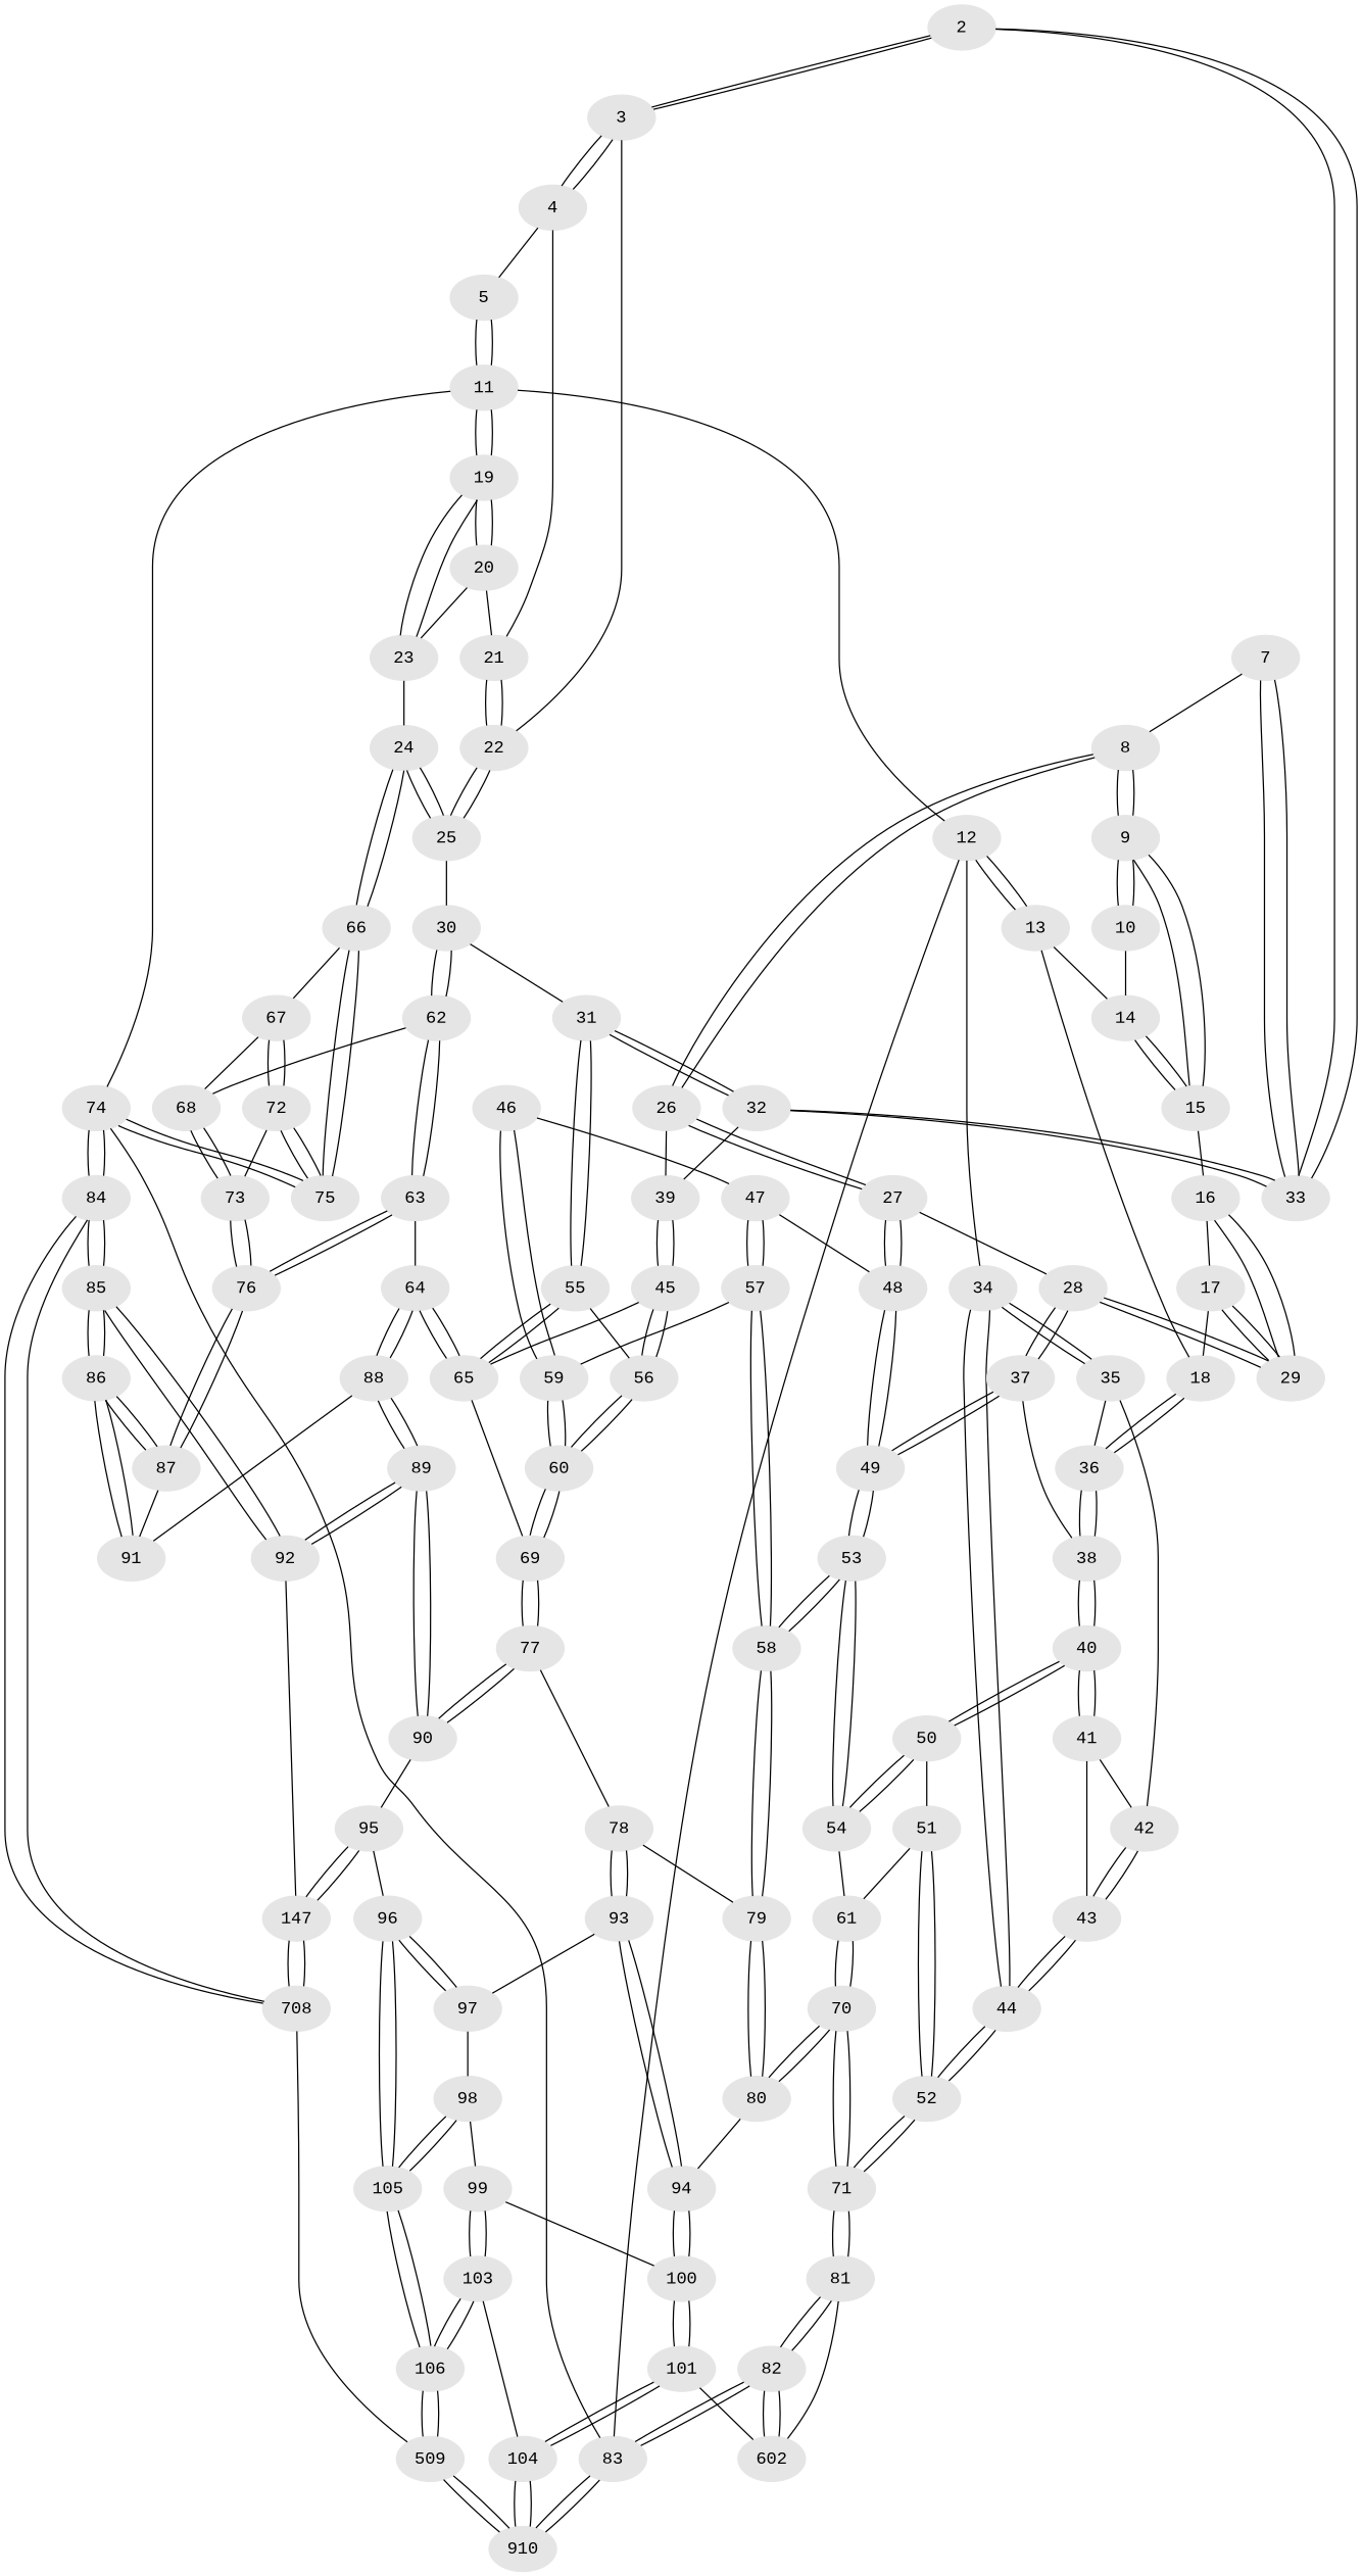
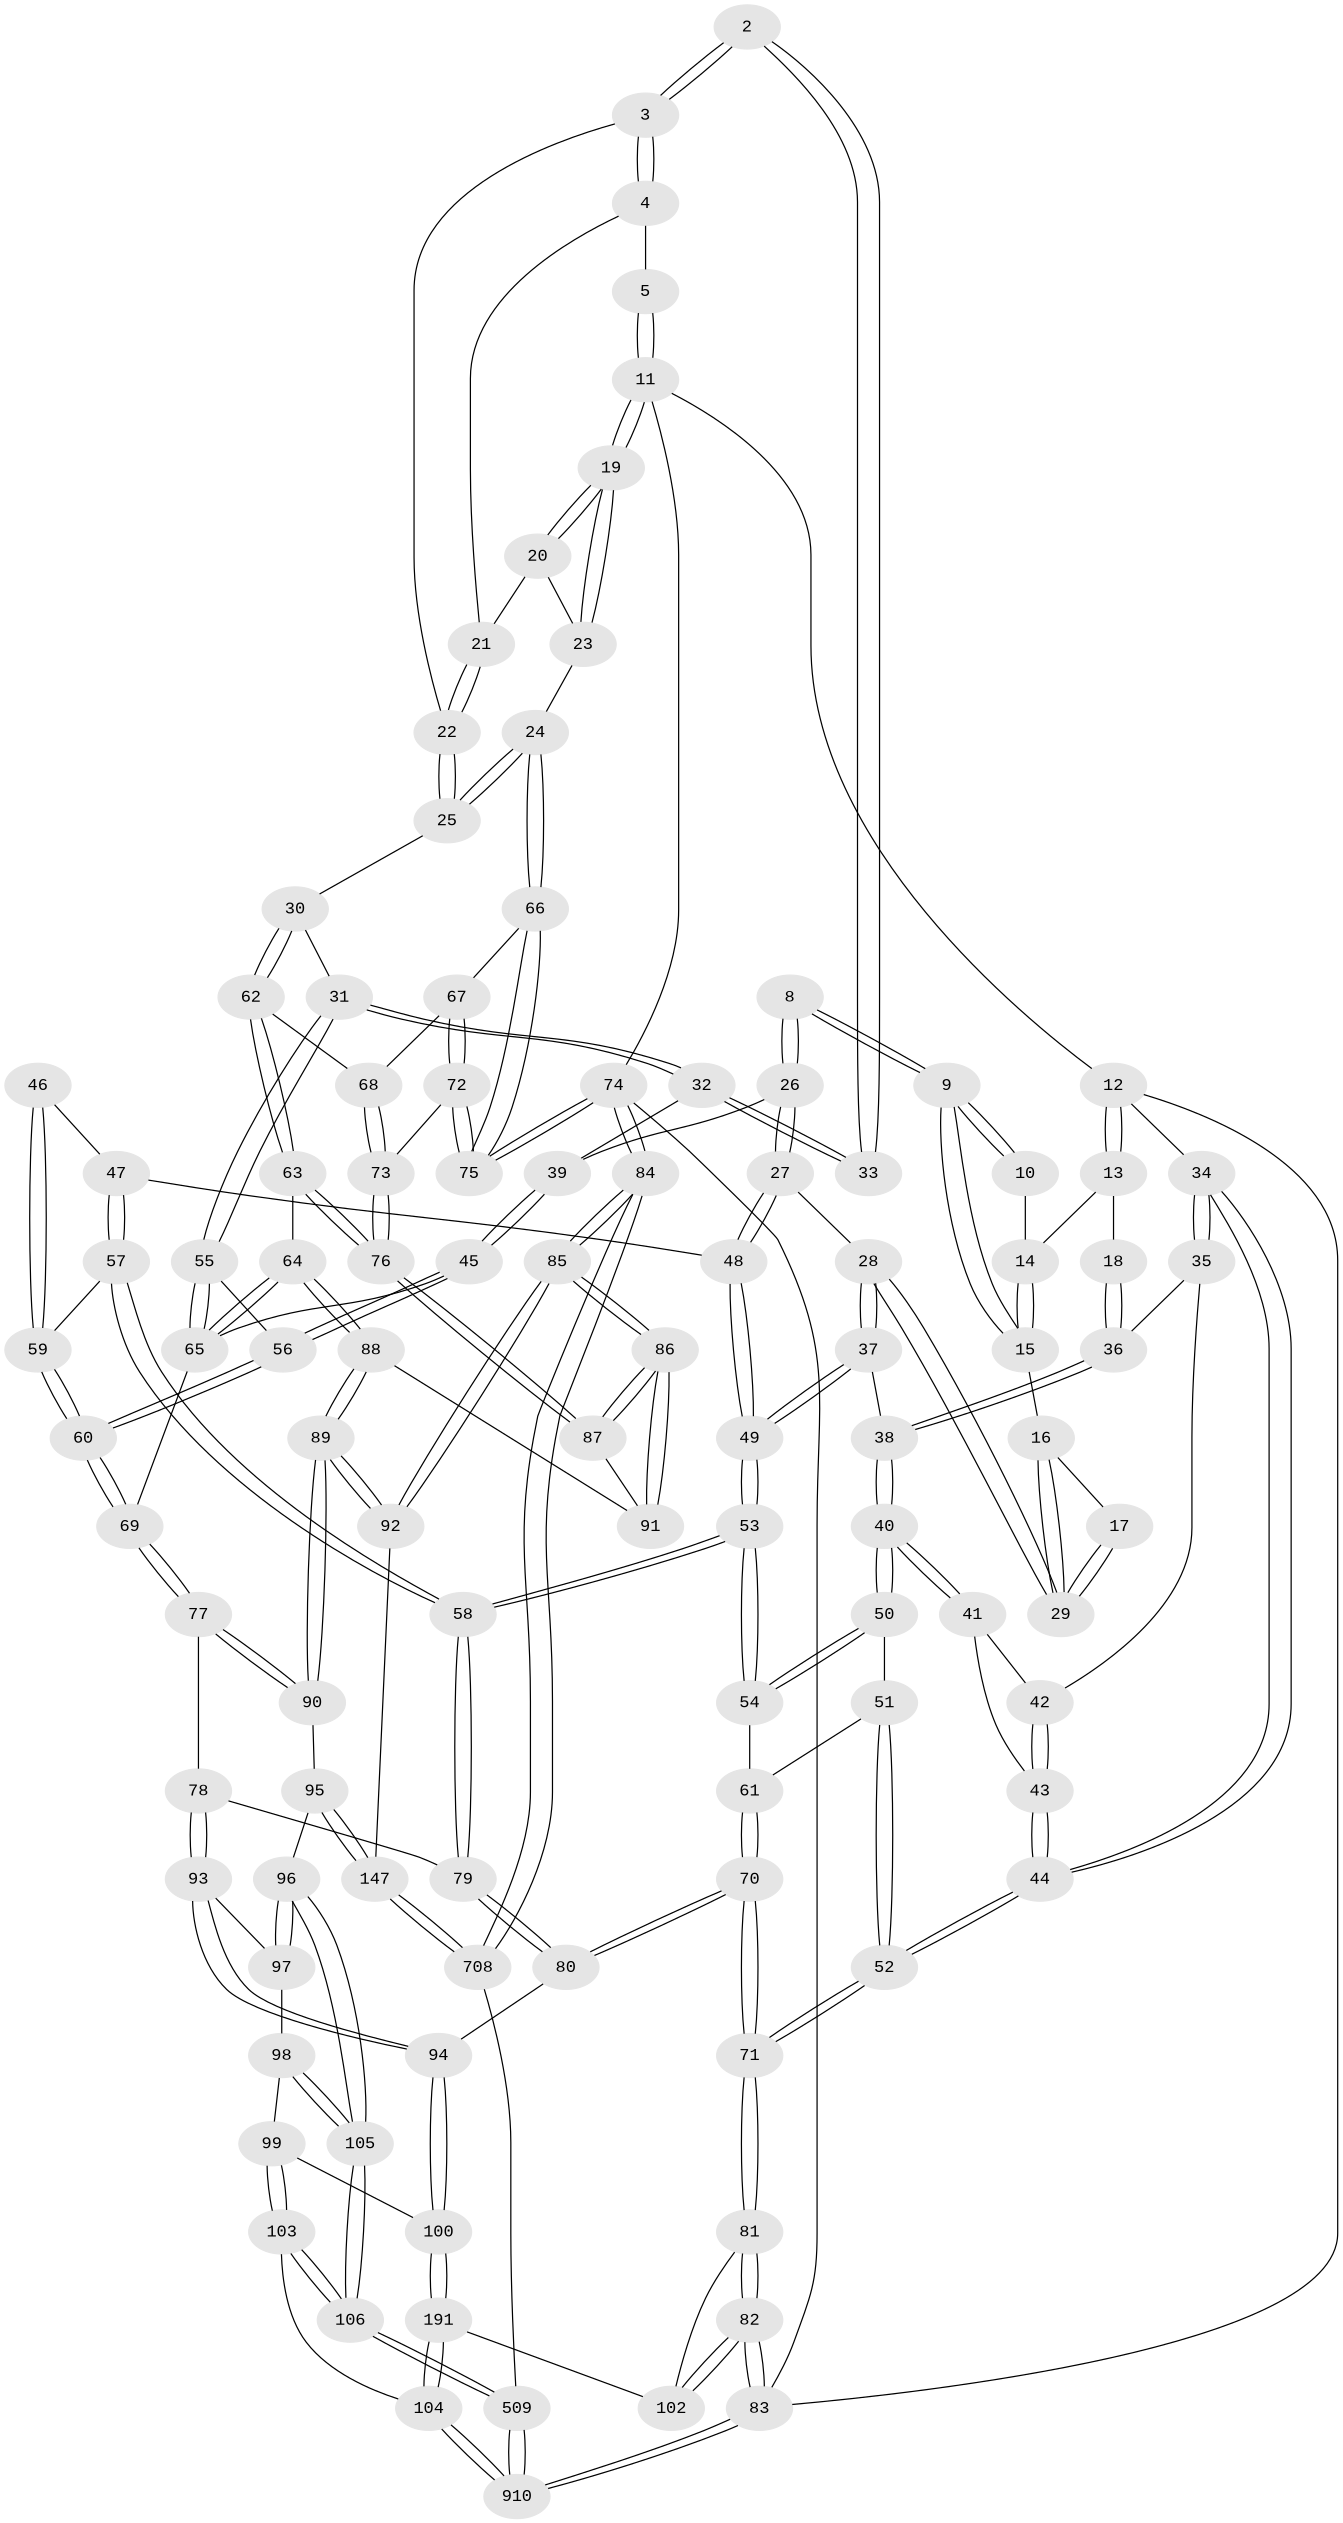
  graph {
    fontname="Liberation Mono"
    node [color=gray90 fontname="Liberation Mono" style=filled]
    edge [fontname="Liberation Mono"]
    2
    3
    33
-   7
    8
    4
    22
    5
    21
    25
    11
    12
    19
    74
    10
    14
    9
    26
    15
    27
    39
    16
    13
    34
    83
    20
    23
    75
    84
    18
    35
    44
    n33 [label=910]
    36
    17
    29
    38
    24
    30
    66
    67
    31
    62
    28
    48
    45
    37
    49
    32
    55
    63
    68
    56
    65
    42
    52
    43
    40
    53
    41
    50
    51
    54
    71
    46
    47
    59
    60
    57
    58
    61
    70
    81
    79
    69
    80
    77
    64
    76
    73
    88
    87
    91
    89
    72
    78
    90
    94
    82
-   102 [label=602]
+   102
    85
    n92 [label=708]
    93
    95
    97
    100
    86
    92
    n99 [label=509]
    n100 [label=147]
    96
    98
-   101
+   101 [label=191]
    105
    106
    99
    103
    104
    2 -- 3
    2 -- 3
    2 -- 33
    2 -- 33
    3 -- 4
    3 -- 4
    3 -- 22
-   7 -- 33
-   7 -- 33
-   7 -- 8
    8 -- 9
    8 -- 9
    8 -- 26
    8 -- 26
    4 -- 5
    4 -- 21
    22 -- 25
    22 -- 25
    5 -- 11
    5 -- 11
    21 -- 22
    21 -- 22
    25 -- 30
    11 -- 12
    11 -- 19
    11 -- 19
    11 -- 74
    12 -- 13
    12 -- 13
    12 -- 34
    12 -- 83
    19 -- 20
    19 -- 20
    19 -- 23
    19 -- 23
    74 -- 83
    74 -- 75
    74 -- 75
    74 -- 84
    74 -- 84
    10 -- 14
    14 -- 15
    14 -- 15
    9 -- 10
    9 -- 10
    9 -- 15
    9 -- 15
    26 -- 27
    26 -- 27
    26 -- 39
    15 -- 16
    27 -- 28
    27 -- 48
    27 -- 48
    39 -- 45
    39 -- 45
    16 -- 17
    16 -- 29
    16 -- 29
    13 -- 14
    13 -- 18
    34 -- 35
    34 -- 35
    34 -- 44
    34 -- 44
    83 -- n33
    83 -- n33
    20 -- 21
    20 -- 23
    23 -- 24
    84 -- 85
    84 -- 85
    84 -- n92
    84 -- n92
    18 -- 36
    18 -- 36
    35 -- 36
    35 -- 42
    44 -- 52
    44 -- 52
    36 -- 38
    36 -- 38
-   17 -- 18
    17 -- 29
    17 -- 29
    38 -- 40
    38 -- 40
    24 -- 25
    24 -- 25
    24 -- 66
    24 -- 66
    30 -- 31
    30 -- 62
    30 -- 62
    66 -- 75
    66 -- 75
    66 -- 67
    67 -- 68
    67 -- 72
    67 -- 72
    31 -- 32
    31 -- 32
    31 -- 55
    31 -- 55
    62 -- 63
    62 -- 63
    62 -- 68
    28 -- 29
    28 -- 29
    28 -- 37
    28 -- 37
    48 -- 49
    48 -- 49
    45 -- 56
    45 -- 56
    45 -- 65
    37 -- 38
    37 -- 49
    37 -- 49
    49 -- 53
    49 -- 53
    32 -- 33
    32 -- 33
    32 -- 39
    55 -- 56
    55 -- 65
    55 -- 65
    63 -- 64
    63 -- 76
    63 -- 76
    68 -- 73
    68 -- 73
    56 -- 60
    56 -- 60
    65 -- 69
    42 -- 43
    42 -- 43
    52 -- 71
    52 -- 71
    43 -- 44
    43 -- 44
    40 -- 41
    40 -- 41
    40 -- 50
    40 -- 50
    53 -- 54
    53 -- 54
    53 -- 58
    53 -- 58
    41 -- 42
    41 -- 43
    50 -- 51
    50 -- 54
    50 -- 54
    51 -- 52
    51 -- 52
    51 -- 61
    54 -- 61
    71 -- 81
    71 -- 81
    46 -- 47
    46 -- 59
    46 -- 59
    47 -- 48
    47 -- 57
    47 -- 57
    59 -- 60
    59 -- 60
    60 -- 69
    60 -- 69
    57 -- 59
    57 -- 58
    57 -- 58
    58 -- 79
    58 -- 79
    61 -- 70
    61 -- 70
    70 -- 71
    70 -- 71
    70 -- 80
    70 -- 80
    81 -- 82
    81 -- 82
    81 -- 102
    79 -- 80
    79 -- 80
    69 -- 77
    69 -- 77
    80 -- 94
    77 -- 78
    77 -- 90
    77 -- 90
    64 -- 65
    64 -- 65
    64 -- 88
    64 -- 88
    76 -- 87
    76 -- 87
    73 -- 76
    73 -- 76
    88 -- 91
    88 -- 89
    88 -- 89
    87 -- 91
    89 -- 90
    89 -- 90
    89 -- 92
    89 -- 92
    72 -- 75
    72 -- 75
    72 -- 73
    78 -- 79
    78 -- 93
    78 -- 93
    90 -- 95
    94 -- 100
    94 -- 100
    82 -- 83
    82 -- 83
    82 -- 102
    82 -- 102
    85 -- 86
    85 -- 86
    85 -- 92
    85 -- 92
    n92 -- n99
    93 -- 94
    93 -- 94
    93 -- 97
    95 -- n100
    95 -- n100
    95 -- 96
    97 -- 98
    100 -- 101
    100 -- 101
    86 -- 87
    86 -- 87
    86 -- 91
    86 -- 91
    92 -- n100
    n99 -- n33
    n99 -- n33
    n100 -- n92
    n100 -- n92
    96 -- 97
    96 -- 97
    96 -- 105
    96 -- 105
    98 -- 105
    98 -- 105
    98 -- 99
    101 -- 102
    101 -- 104
    101 -- 104
    105 -- 106
    105 -- 106
    106 -- n99
    106 -- n99
    99 -- 100
    99 -- 103
    99 -- 103
    103 -- 106
    103 -- 106
    103 -- 104
    104 -- n33
    104 -- n33
  }
